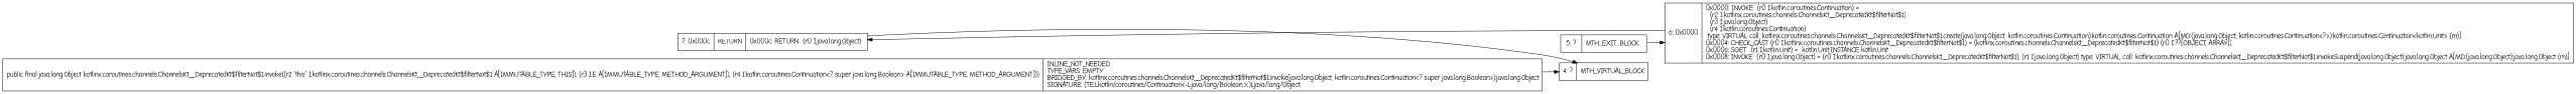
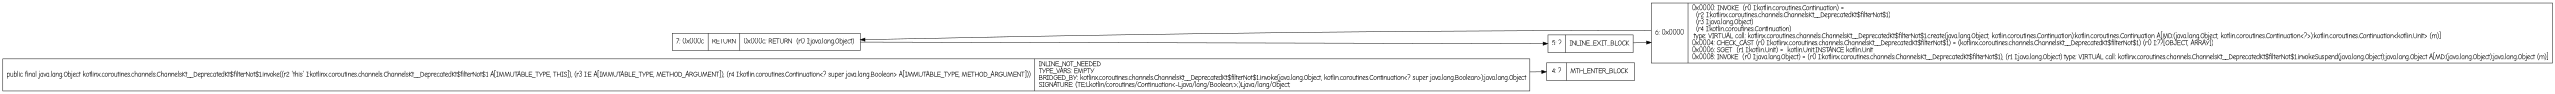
  digraph {
    fontname="Comic Neue"
    rankdir=LR
    node [fontname="Comic Neue" shape=record]
    edge [fontname="Comic Neue"]
-   n1 [label="{4\:\ ?|MTH_VIRTUAL_BLOCK\l}"]
+   n1 [label="{4\:\ ?|MTH_ENTER_BLOCK\l}"]
    n2 [label="{6\:\ 0x0000|0x0000: INVOKE  (r0 I:kotlin.coroutines.Continuation) = \l  (r2 I:kotlinx.coroutines.channels.ChannelsKt__DeprecatedKt$filterNot$1)\l  (r3 I:java.lang.Object)\l  (r4 I:kotlin.coroutines.Continuation)\l type: VIRTUAL call: kotlinx.coroutines.channels.ChannelsKt__DeprecatedKt$filterNot$1.create(java.lang.Object, kotlin.coroutines.Continuation):kotlin.coroutines.Continuation A[MD:(java.lang.Object, kotlin.coroutines.Continuation\<?\>):kotlin.coroutines.Continuation\<kotlin.Unit\> (m)]\l0x0004: CHECK_CAST (r0 I:kotlinx.coroutines.channels.ChannelsKt__DeprecatedKt$filterNot$1) = (kotlinx.coroutines.channels.ChannelsKt__DeprecatedKt$filterNot$1) (r0 I:??[OBJECT, ARRAY]) \l0x0006: SGET  (r1 I:kotlin.Unit) =  kotlin.Unit.INSTANCE kotlin.Unit \l0x0008: INVOKE  (r0 I:java.lang.Object) = (r0 I:kotlinx.coroutines.channels.ChannelsKt__DeprecatedKt$filterNot$1), (r1 I:java.lang.Object) type: VIRTUAL call: kotlinx.coroutines.channels.ChannelsKt__DeprecatedKt$filterNot$1.invokeSuspend(java.lang.Object):java.lang.Object A[MD:(java.lang.Object):java.lang.Object (m)]\l}"]
    n3 [label="{7\:\ 0x000c|RETURN\l|0x000c: RETURN  (r0 I:java.lang.Object) \l}"]
-   n4 [label="{5\:\ ?|MTH_EXIT_BLOCK\l}"]
+   n4 [label="{5\:\ ?|INLINE_EXIT_BLOCK\l}"]
    n5 [label="{public final java.lang.Object kotlinx.coroutines.channels.ChannelsKt__DeprecatedKt$filterNot$1.invoke((r2 'this' I:kotlinx.coroutines.channels.ChannelsKt__DeprecatedKt$filterNot$1 A[IMMUTABLE_TYPE, THIS]), (r3 I:E A[IMMUTABLE_TYPE, METHOD_ARGUMENT]), (r4 I:kotlin.coroutines.Continuation\<? super java.lang.Boolean\> A[IMMUTABLE_TYPE, METHOD_ARGUMENT]))  | INLINE_NOT_NEEDED\lTYPE_VARS: EMPTY\lBRIDGED_BY: kotlinx.coroutines.channels.ChannelsKt__DeprecatedKt$filterNot$1.invoke(java.lang.Object, kotlin.coroutines.Continuation\<? super java.lang.Boolean\>):java.lang.Object\lSIGNATURE: (TE;Lkotlin\/coroutines\/Continuation\<\-Ljava\/lang\/Boolean;\>;)Ljava\/lang\/Object;\l}"]
    n2 -> n3
-   n3 -> n1
+   n3 -> n4
    n4 -> n2
    n5 -> n1
  }
